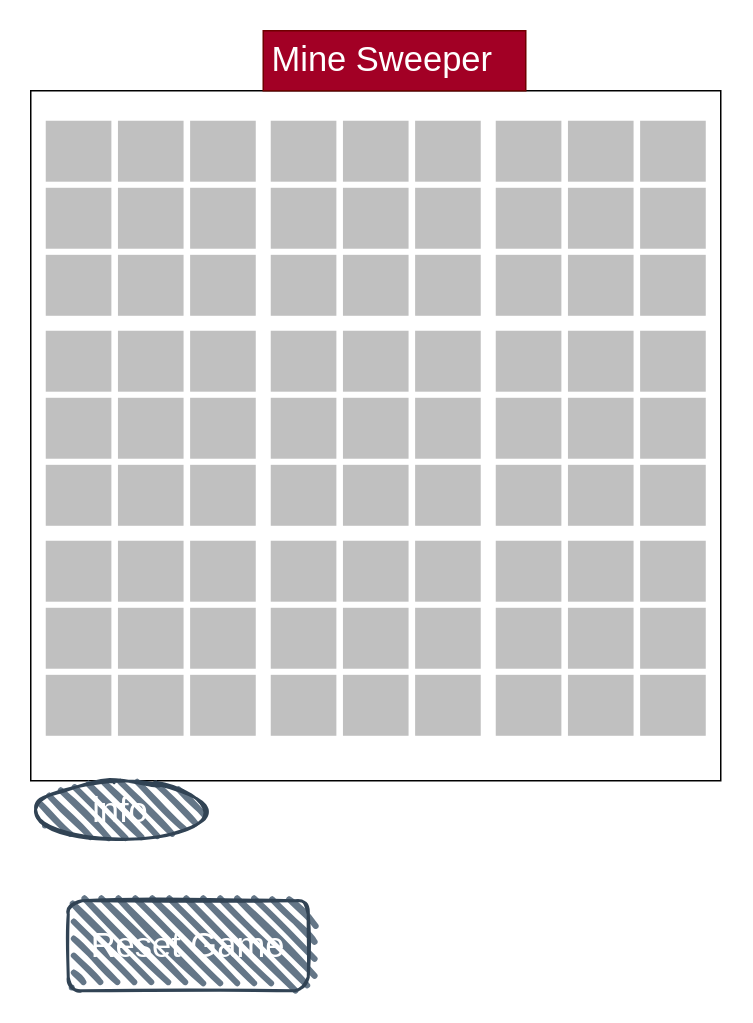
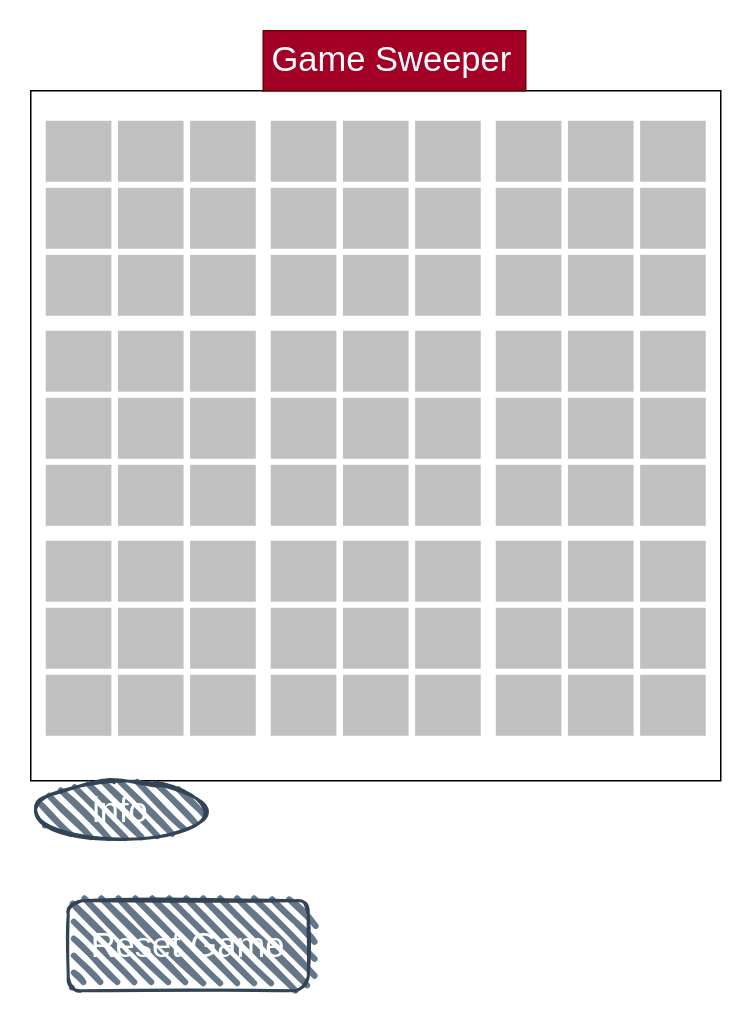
  <mxCell id="0" />
  <mxCell id="1" parent="0" />
  <mxCell id="2" value="" style="whiteSpace=wrap;html=1;aspect=fixed;" vertex="1" parent="1"><mxGeometry x="20" y="60" width="460" height="460" as="geometry" /></mxCell>
  <mxCell id="3" value="" style="html=1;verticalLabelPosition=bottom;labelBackgroundColor=#ffffff;verticalAlign=top;shadow=0;dashed=0;strokeWidth=1;shape=mxgraph.ios7ui.iconGrid;fillColor=#c0c0c0;gridSize=3,3;" vertex="1" parent="1"><mxGeometry x="30" y="360" width="140" height="130" as="geometry" /></mxCell>
  <mxCell id="4" value="" style="html=1;verticalLabelPosition=bottom;labelBackgroundColor=#ffffff;verticalAlign=top;shadow=0;dashed=0;strokeWidth=1;shape=mxgraph.ios7ui.iconGrid;fillColor=#c0c0c0;gridSize=3,3;" vertex="1" parent="1"><mxGeometry x="30" y="220" width="140" height="130" as="geometry" /></mxCell>
  <mxCell id="5" value="" style="html=1;verticalLabelPosition=bottom;labelBackgroundColor=#ffffff;verticalAlign=top;shadow=0;dashed=0;strokeWidth=1;shape=mxgraph.ios7ui.iconGrid;fillColor=#c0c0c0;gridSize=3,3;" vertex="1" parent="1"><mxGeometry x="30" y="80" width="140" height="130" as="geometry" /></mxCell>
  <mxCell id="6" value="" style="html=1;verticalLabelPosition=bottom;labelBackgroundColor=#ffffff;verticalAlign=top;shadow=0;dashed=0;strokeWidth=1;shape=mxgraph.ios7ui.iconGrid;fillColor=#c0c0c0;gridSize=3,3;" vertex="1" parent="1"><mxGeometry x="180" y="80" width="140" height="130" as="geometry" /></mxCell>
  <mxCell id="7" value="" style="html=1;verticalLabelPosition=bottom;labelBackgroundColor=#ffffff;verticalAlign=top;shadow=0;dashed=0;strokeWidth=1;shape=mxgraph.ios7ui.iconGrid;fillColor=#c0c0c0;gridSize=3,3;" vertex="1" parent="1"><mxGeometry x="330" y="360" width="140" height="130" as="geometry" /></mxCell>
  <mxCell id="8" value="" style="html=1;verticalLabelPosition=bottom;labelBackgroundColor=#ffffff;verticalAlign=top;shadow=0;dashed=0;strokeWidth=1;shape=mxgraph.ios7ui.iconGrid;fillColor=#c0c0c0;gridSize=3,3;" vertex="1" parent="1"><mxGeometry x="180" y="360" width="140" height="130" as="geometry" /></mxCell>
  <mxCell id="9" value="" style="html=1;verticalLabelPosition=bottom;labelBackgroundColor=#ffffff;verticalAlign=top;shadow=0;dashed=0;strokeWidth=1;shape=mxgraph.ios7ui.iconGrid;fillColor=#c0c0c0;gridSize=3,3;" vertex="1" parent="1"><mxGeometry x="330" y="80" width="140" height="130" as="geometry" /></mxCell>
  <mxCell id="10" value="" style="html=1;verticalLabelPosition=bottom;labelBackgroundColor=#ffffff;verticalAlign=top;shadow=0;dashed=0;strokeWidth=1;shape=mxgraph.ios7ui.iconGrid;fillColor=#c0c0c0;gridSize=3,3;" vertex="1" parent="1"><mxGeometry x="330" y="220" width="140" height="130" as="geometry" /></mxCell>
  <mxCell id="11" value="" style="html=1;verticalLabelPosition=bottom;labelBackgroundColor=#ffffff;verticalAlign=top;shadow=0;dashed=0;strokeWidth=1;shape=mxgraph.ios7ui.iconGrid;fillColor=#c0c0c0;gridSize=3,3;" vertex="1" parent="1"><mxGeometry x="180" y="220" width="140" height="130" as="geometry" /></mxCell>
- <mxCell id="12" value="Mine Sweeper" style="strokeWidth=1;shadow=0;dashed=0;align=center;html=1;shape=mxgraph.mockup.text.textBox;fontColor=#ffffff;align=left;fontSize=23;spacingLeft=4;spacingTop=-3;strokeColor=#6F0000;mainText=;fillColor=#a20025;" vertex="1" parent="1"><mxGeometry x="175" y="20" width="175" height="40" as="geometry" /></mxCell>
+ <mxCell id="12" value="Game Sweeper" style="strokeWidth=1;shadow=0;dashed=0;align=center;html=1;shape=mxgraph.mockup.text.textBox;fontColor=#ffffff;align=left;fontSize=23;spacingLeft=4;spacingTop=-3;strokeColor=#6F0000;mainText=;fillColor=#a20025;" vertex="1" parent="1"><mxGeometry x="175" y="20" width="175" height="40" as="geometry" /></mxCell>
  <mxCell id="13" value="Reset Game" style="rounded=1;whiteSpace=wrap;html=1;strokeWidth=2;fillWeight=4;hachureGap=8;hachureAngle=45;fillColor=#647687;sketch=1;fontSize=23;fontColor=#ffffff;strokeColor=#314354;" vertex="1" parent="1"><mxGeometry x="45" y="600" width="160" height="60" as="geometry" /></mxCell>
  <mxCell id="14" value="info" style="ellipse;whiteSpace=wrap;html=1;strokeWidth=2;fillWeight=4;hachureGap=8;hachureAngle=45;fillColor=#647687;sketch=1;fontSize=23;fontColor=#ffffff;strokeColor=#314354;" vertex="1" parent="1"><mxGeometry x="20" y="520" width="120" height="40" as="geometry" /></mxCell>
